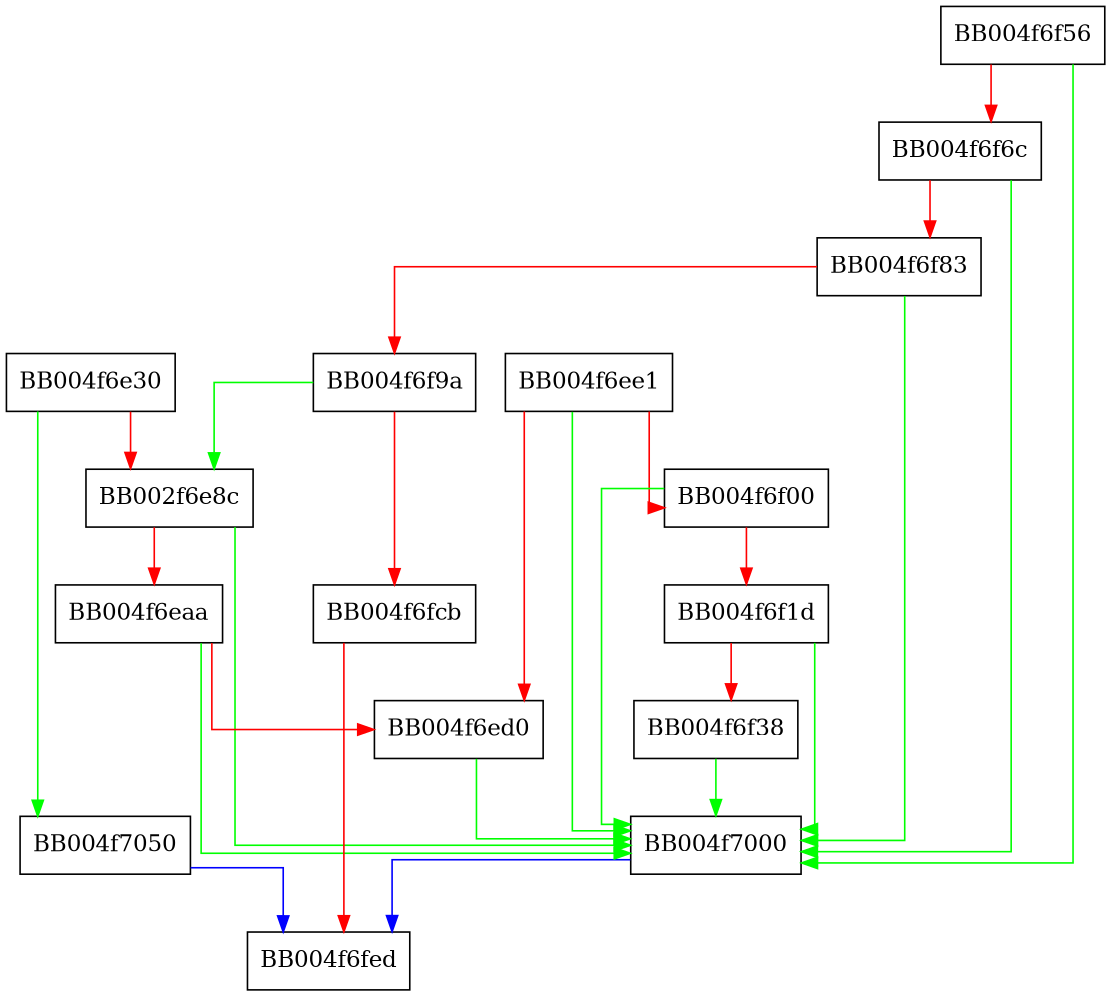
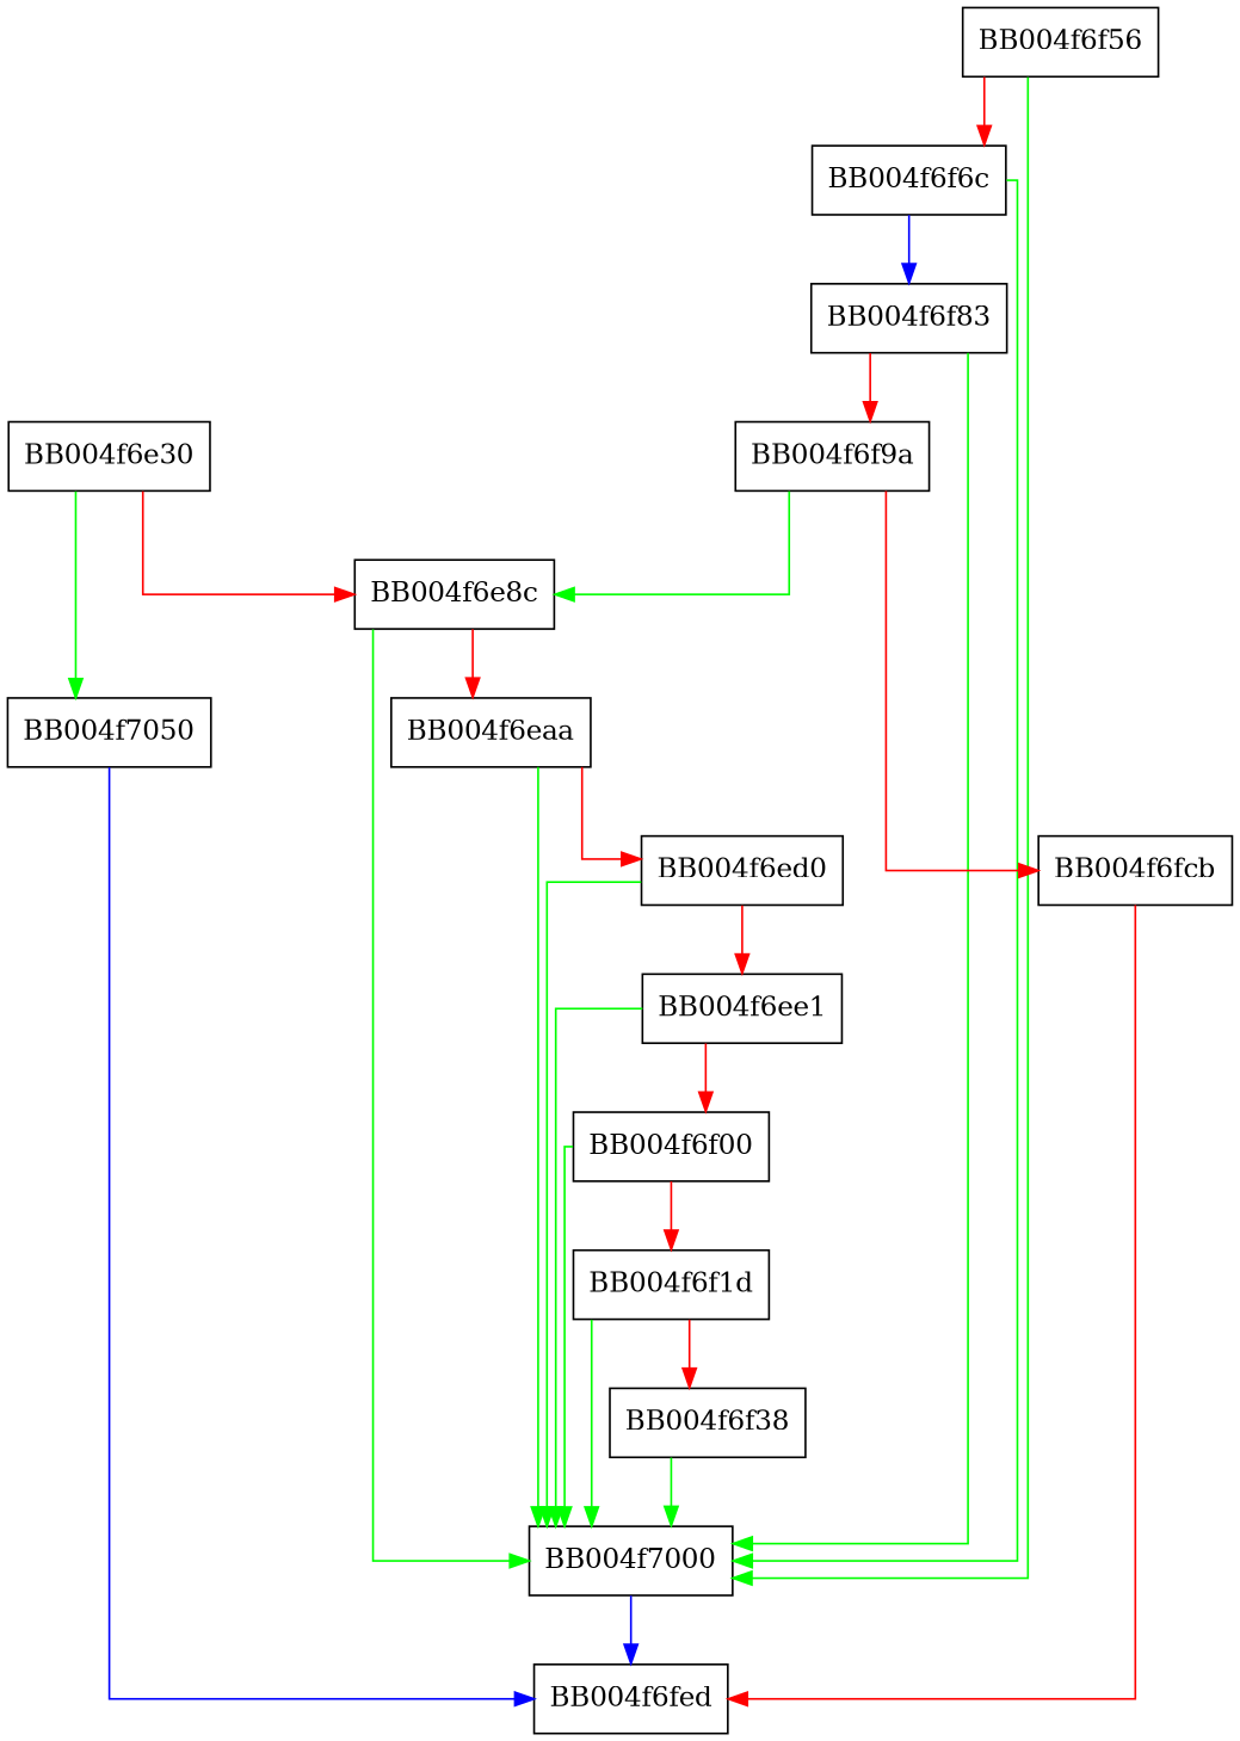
  digraph {
    splines=ortho
    node [shape=box]
    edge [color=green]
    BB004f6e30
    BB004f7050
-   BB004f6e8c [label=BB002f6e8c]
+   BB004f6e8c
    BB004f6fed
    BB004f7000
    BB004f6eaa
    BB004f6ed0
    n8 [label=BB004f6ee1]
    BB004f6f00
    BB004f6f1d
    BB004f6f38
    BB004f6f56
    BB004f6f6c
    BB004f6f83
    BB004f6f9a
    BB004f6fcb
    BB004f6e30 -> BB004f7050
    BB004f6e30 -> BB004f6e8c [color=red]
    BB004f7050 -> BB004f6fed [color=blue]
    BB004f6e8c -> BB004f7000
    BB004f6e8c -> BB004f6eaa [color=red]
    BB004f7000 -> BB004f6fed [color=blue]
    BB004f6eaa -> BB004f7000
    BB004f6eaa -> BB004f6ed0 [color=red]
    BB004f6ed0 -> BB004f7000
-   n8 -> BB004f6ed0 [color=red]
+   BB004f6ed0 -> n8 [color=red]
    n8 -> BB004f7000
    n8 -> BB004f6f00 [color=red]
    BB004f6f00 -> BB004f7000
    BB004f6f00 -> BB004f6f1d [color=red]
    BB004f6f1d -> BB004f7000
    BB004f6f1d -> BB004f6f38 [color=red]
    BB004f6f38 -> BB004f7000
    BB004f6f56 -> BB004f7000
    BB004f6f56 -> BB004f6f6c [color=red]
    BB004f6f6c -> BB004f7000
-   BB004f6f6c -> BB004f6f83 [color=red]
+   BB004f6f6c -> BB004f6f83 [color=blue]
    BB004f6f83 -> BB004f7000
    BB004f6f83 -> BB004f6f9a [color=red]
    BB004f6f9a -> BB004f6e8c
    BB004f6f9a -> BB004f6fcb [color=red]
    BB004f6fcb -> BB004f6fed [color=red]
  }
